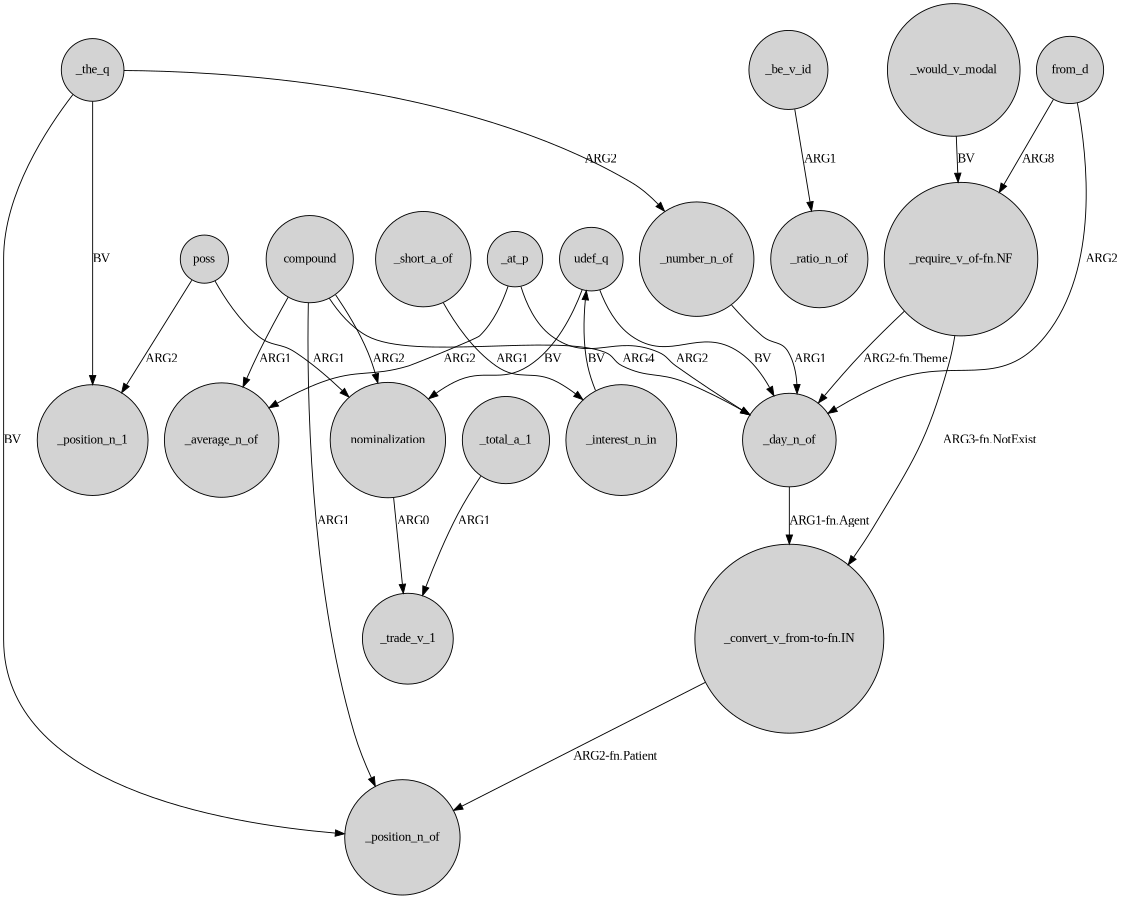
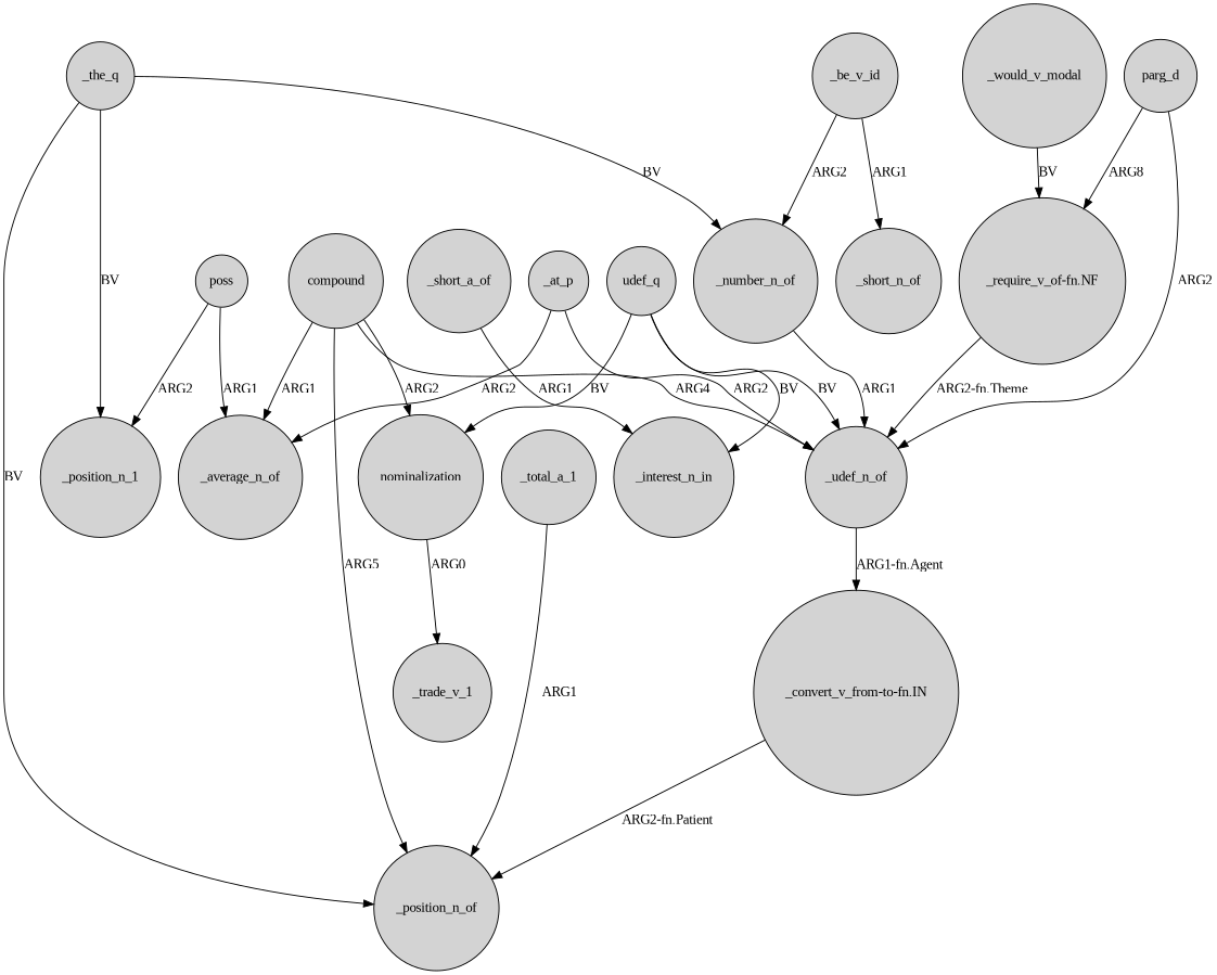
  digraph {
    fontname="Liberation Serif"
    node [fontname="Liberation Serif" shape=circle style=filled]
    edge [fontname="Liberation Serif"]
    _be_v_id
    _number_n_of
-   _ratio_n_of
-   _day_n_of
+   _ratio_n_of [label=_short_n_of]
+   _day_n_of [label=_udef_n_of]
    "_convert_v_from-to-fn.IN"
    n6 [label=_average_n_of]
    _at_p
    _the_q
    _position_n_of
    n10 [label=_position_n_1]
    udef_q
    nominalization
    _interest_n_in
    _trade_v_1
    compound
-   parg_d [label=from_d]
+   parg_d
    "_require_v_of-fn.NF"
    poss
    _would_v_modal
    _total_a_1
    _short_a_of
+   _be_v_id -> _number_n_of [label=ARG2]
    _be_v_id -> _ratio_n_of [label=ARG1]
    _number_n_of -> _day_n_of [label=ARG1]
    _day_n_of -> "_convert_v_from-to-fn.IN" [label="ARG1-fn.Agent"]
    "_convert_v_from-to-fn.IN" -> _position_n_of [label="ARG2-fn.Patient"]
    _at_p -> _day_n_of [label=ARG2]
    _at_p -> n6 [label=ARG2]
-   _the_q -> _number_n_of [label=ARG2]
+   _the_q -> _number_n_of [label=BV]
    _the_q -> _position_n_of [label=BV]
    _the_q -> n10 [label=BV]
    udef_q -> _day_n_of [label=BV]
    udef_q -> nominalization [label=BV]
-   _interest_n_in -> udef_q [label=BV]
+   udef_q -> _interest_n_in [label=BV]
    nominalization -> _trade_v_1 [label=ARG0]
    compound -> _day_n_of [label=ARG4]
    compound -> n6 [label=ARG1]
-   compound -> _position_n_of [label=ARG1]
+   compound -> _position_n_of [label=ARG5]
    compound -> nominalization [label=ARG2]
    parg_d -> _day_n_of [label=ARG2]
    parg_d -> "_require_v_of-fn.NF" [label=ARG8]
    "_require_v_of-fn.NF" -> _day_n_of [label="ARG2-fn.Theme"]
-   "_require_v_of-fn.NF" -> "_convert_v_from-to-fn.IN" [label="ARG3-fn.NotExist"]
-   poss -> nominalization [label=ARG1]
+   poss -> n6 [label=ARG1]
    poss -> n10 [label=ARG2]
    _would_v_modal -> "_require_v_of-fn.NF" [label=BV]
-   _total_a_1 -> _trade_v_1 [label=ARG1]
+   _total_a_1 -> _position_n_of [label=ARG1]
    _short_a_of -> _interest_n_in [label=ARG1]
  }
